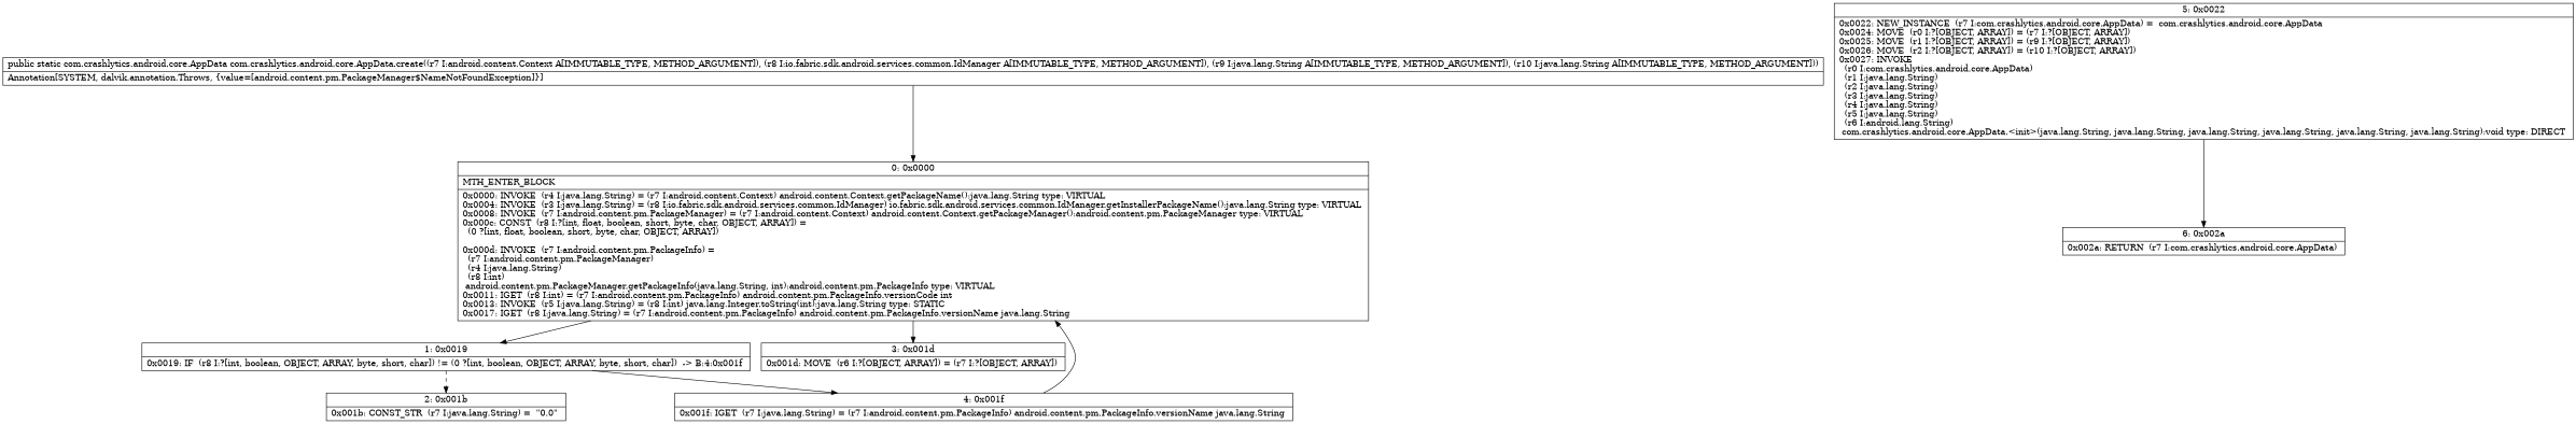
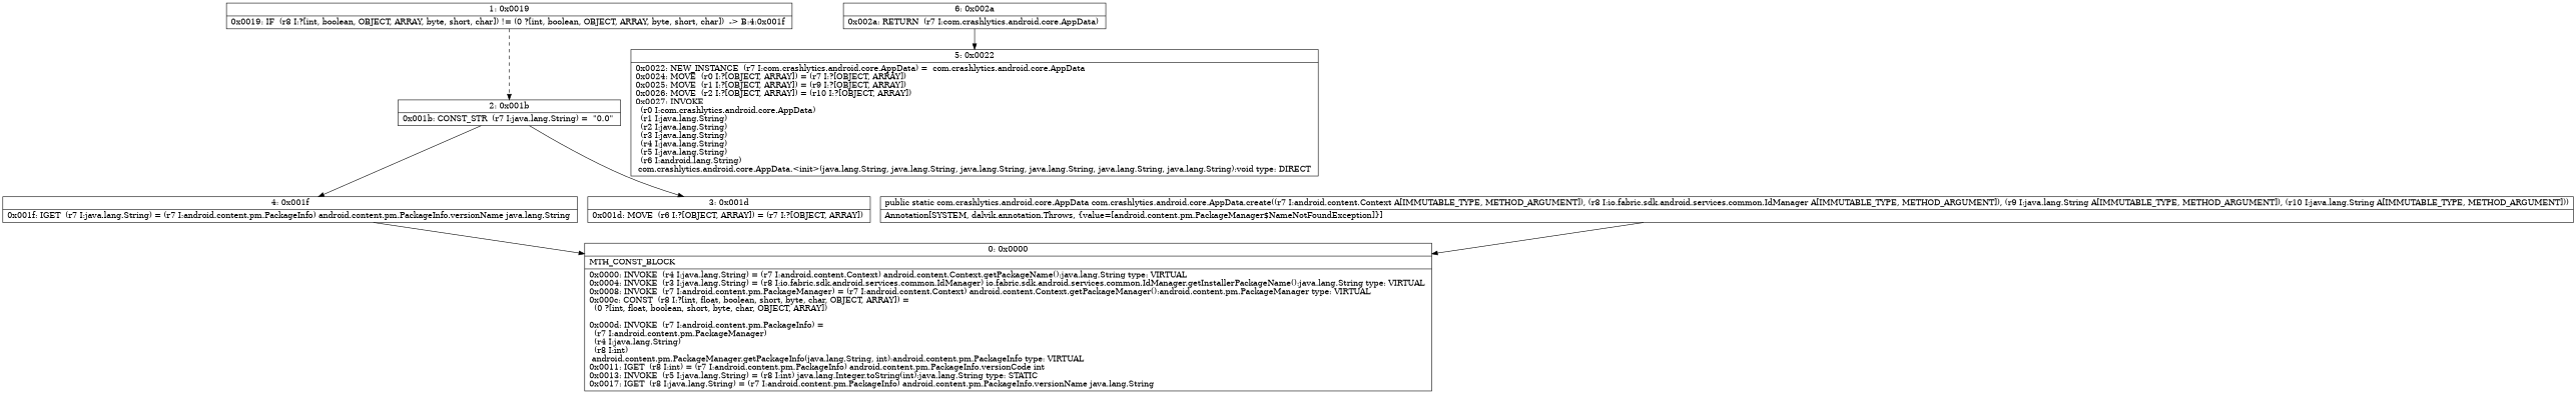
  digraph {
    node [shape=record]
-   n1 [label="{0\:\ 0x0000|MTH_ENTER_BLOCK\l|0x0000: INVOKE  (r4 I:java.lang.String) = (r7 I:android.content.Context) android.content.Context.getPackageName():java.lang.String type: VIRTUAL \l0x0004: INVOKE  (r3 I:java.lang.String) = (r8 I:io.fabric.sdk.android.services.common.IdManager) io.fabric.sdk.android.services.common.IdManager.getInstallerPackageName():java.lang.String type: VIRTUAL \l0x0008: INVOKE  (r7 I:android.content.pm.PackageManager) = (r7 I:android.content.Context) android.content.Context.getPackageManager():android.content.pm.PackageManager type: VIRTUAL \l0x000c: CONST  (r8 I:?[int, float, boolean, short, byte, char, OBJECT, ARRAY]) = \l  (0 ?[int, float, boolean, short, byte, char, OBJECT, ARRAY])\l \l0x000d: INVOKE  (r7 I:android.content.pm.PackageInfo) = \l  (r7 I:android.content.pm.PackageManager)\l  (r4 I:java.lang.String)\l  (r8 I:int)\l android.content.pm.PackageManager.getPackageInfo(java.lang.String, int):android.content.pm.PackageInfo type: VIRTUAL \l0x0011: IGET  (r8 I:int) = (r7 I:android.content.pm.PackageInfo) android.content.pm.PackageInfo.versionCode int \l0x0013: INVOKE  (r5 I:java.lang.String) = (r8 I:int) java.lang.Integer.toString(int):java.lang.String type: STATIC \l0x0017: IGET  (r8 I:java.lang.String) = (r7 I:android.content.pm.PackageInfo) android.content.pm.PackageInfo.versionName java.lang.String \l}"]
+   n1 [label="{0\:\ 0x0000|MTH_CONST_BLOCK\l|0x0000: INVOKE  (r4 I:java.lang.String) = (r7 I:android.content.Context) android.content.Context.getPackageName():java.lang.String type: VIRTUAL \l0x0004: INVOKE  (r3 I:java.lang.String) = (r8 I:io.fabric.sdk.android.services.common.IdManager) io.fabric.sdk.android.services.common.IdManager.getInstallerPackageName():java.lang.String type: VIRTUAL \l0x0008: INVOKE  (r7 I:android.content.pm.PackageManager) = (r7 I:android.content.Context) android.content.Context.getPackageManager():android.content.pm.PackageManager type: VIRTUAL \l0x000c: CONST  (r8 I:?[int, float, boolean, short, byte, char, OBJECT, ARRAY]) = \l  (0 ?[int, float, boolean, short, byte, char, OBJECT, ARRAY])\l \l0x000d: INVOKE  (r7 I:android.content.pm.PackageInfo) = \l  (r7 I:android.content.pm.PackageManager)\l  (r4 I:java.lang.String)\l  (r8 I:int)\l android.content.pm.PackageManager.getPackageInfo(java.lang.String, int):android.content.pm.PackageInfo type: VIRTUAL \l0x0011: IGET  (r8 I:int) = (r7 I:android.content.pm.PackageInfo) android.content.pm.PackageInfo.versionCode int \l0x0013: INVOKE  (r5 I:java.lang.String) = (r8 I:int) java.lang.Integer.toString(int):java.lang.String type: STATIC \l0x0017: IGET  (r8 I:java.lang.String) = (r7 I:android.content.pm.PackageInfo) android.content.pm.PackageInfo.versionName java.lang.String \l}"]
    n2 [label="{1\:\ 0x0019|0x0019: IF  (r8 I:?[int, boolean, OBJECT, ARRAY, byte, short, char]) != (0 ?[int, boolean, OBJECT, ARRAY, byte, short, char])  \-\> B:4:0x001f \l}"]
    n3 [label="{2\:\ 0x001b|0x001b: CONST_STR  (r7 I:java.lang.String) =  \"0.0\" \l}"]
    n4 [label="{4\:\ 0x001f|0x001f: IGET  (r7 I:java.lang.String) = (r7 I:android.content.pm.PackageInfo) android.content.pm.PackageInfo.versionName java.lang.String \l}"]
    n5 [label="{3\:\ 0x001d|0x001d: MOVE  (r6 I:?[OBJECT, ARRAY]) = (r7 I:?[OBJECT, ARRAY]) \l}"]
    n6 [label="{5\:\ 0x0022|0x0022: NEW_INSTANCE  (r7 I:com.crashlytics.android.core.AppData) =  com.crashlytics.android.core.AppData \l0x0024: MOVE  (r0 I:?[OBJECT, ARRAY]) = (r7 I:?[OBJECT, ARRAY]) \l0x0025: MOVE  (r1 I:?[OBJECT, ARRAY]) = (r9 I:?[OBJECT, ARRAY]) \l0x0026: MOVE  (r2 I:?[OBJECT, ARRAY]) = (r10 I:?[OBJECT, ARRAY]) \l0x0027: INVOKE  \l  (r0 I:com.crashlytics.android.core.AppData)\l  (r1 I:java.lang.String)\l  (r2 I:java.lang.String)\l  (r3 I:java.lang.String)\l  (r4 I:java.lang.String)\l  (r5 I:java.lang.String)\l  (r6 I:android.lang.String)\l com.crashlytics.android.core.AppData.\<init\>(java.lang.String, java.lang.String, java.lang.String, java.lang.String, java.lang.String, java.lang.String):void type: DIRECT \l}"]
    n7 [label="{6\:\ 0x002a|0x002a: RETURN  (r7 I:com.crashlytics.android.core.AppData) \l}"]
    n8 [label="{public static com.crashlytics.android.core.AppData com.crashlytics.android.core.AppData.create((r7 I:android.content.Context A[IMMUTABLE_TYPE, METHOD_ARGUMENT]), (r8 I:io.fabric.sdk.android.services.common.IdManager A[IMMUTABLE_TYPE, METHOD_ARGUMENT]), (r9 I:java.lang.String A[IMMUTABLE_TYPE, METHOD_ARGUMENT]), (r10 I:java.lang.String A[IMMUTABLE_TYPE, METHOD_ARGUMENT]))  | Annotation[SYSTEM, dalvik.annotation.Throws, \{value=[android.content.pm.PackageManager$NameNotFoundException]\}]\l}"]
-   n1 -> n2
    n2 -> n3 [style=dashed]
-   n2 -> n4
-   n1 -> n5
+   n3 -> n4
+   n3 -> n5
    n4 -> n1
-   n6 -> n7
+   n7 -> n6
    n8 -> n1
  }
